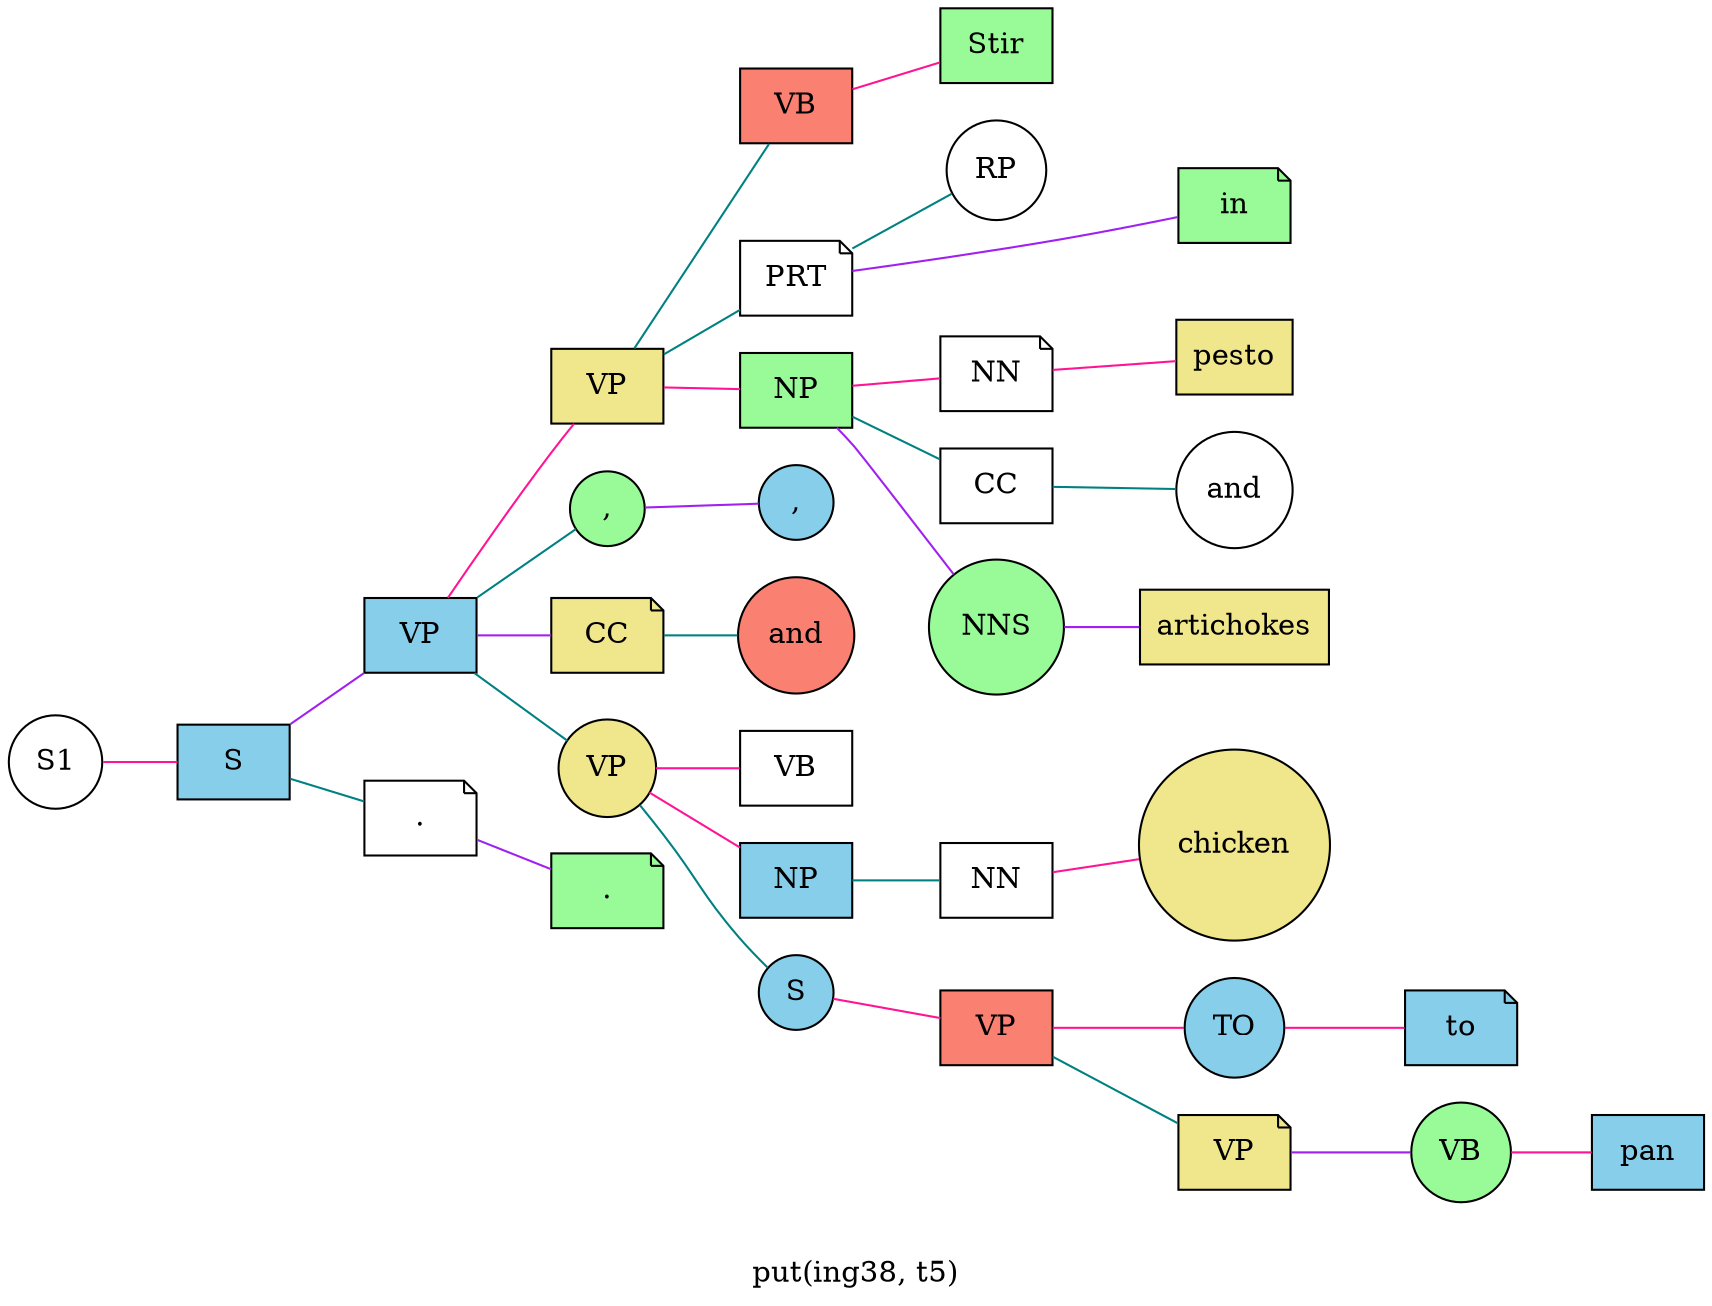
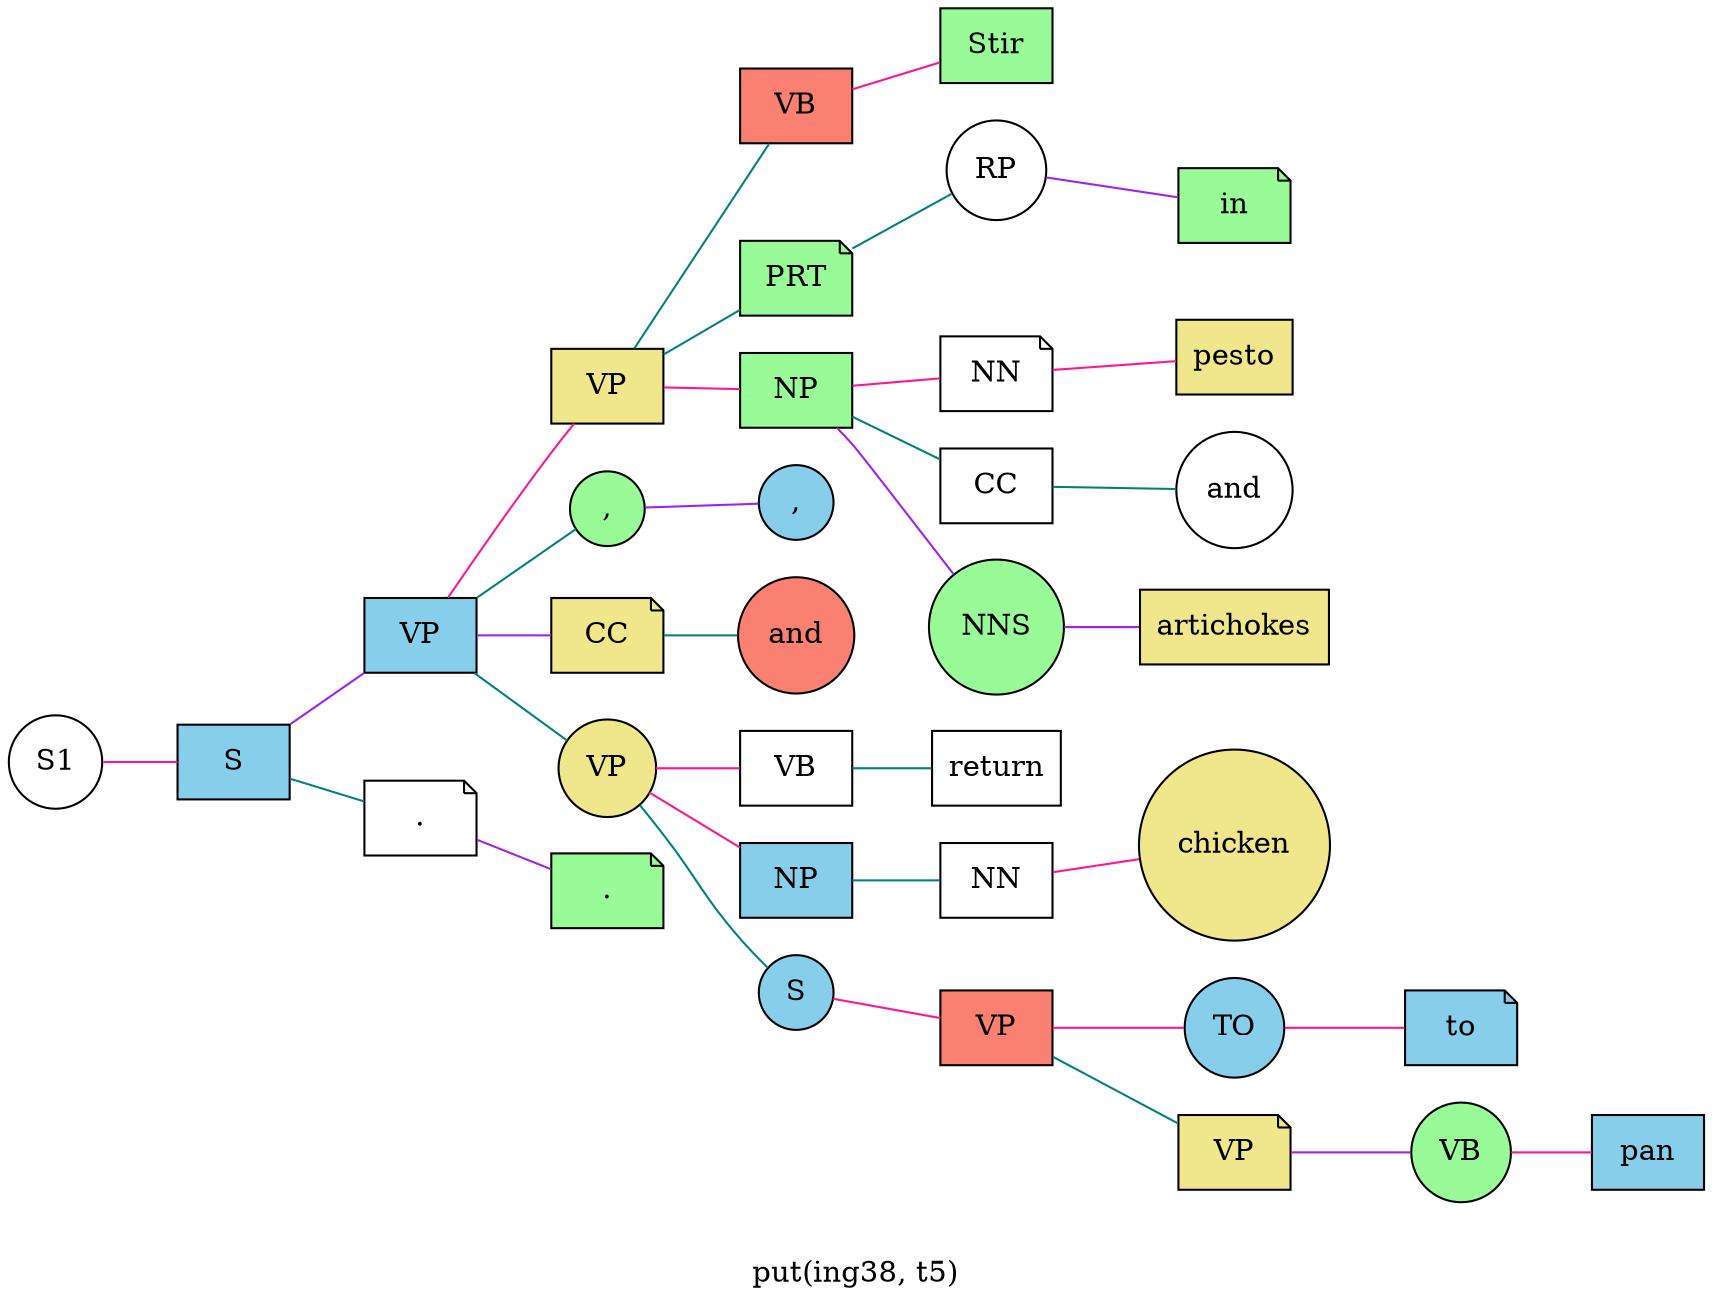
  graph {
    label="put(ing38, t5)"
    rankdir=LR
    node [fillcolor=white shape=box style=filled]
    edge [color=deeppink]
    n1 [label=S1 shape=circle]
    n2 [fillcolor=skyblue label=S]
    n3 [fillcolor=skyblue label=VP]
    n4 [label="." shape=note]
    n5 [fillcolor=khaki label=VP]
    n6 [fillcolor=palegreen label="," shape=circle]
    n7 [fillcolor=khaki label=CC shape=note]
    n8 [fillcolor=khaki label=VP shape=circle]
    n9 [fillcolor=palegreen label="." shape=note]
    n10 [fillcolor=salmon label=VB]
-   n11 [label=PRT shape=note]
+   n11 [fillcolor=palegreen label=PRT shape=note]
    n12 [fillcolor=palegreen label=NP]
    n13 [fillcolor=skyblue label="," shape=circle]
    n14 [fillcolor=salmon label=and shape=circle]
    n15 [label=VB]
    n16 [fillcolor=skyblue label=NP]
    n17 [fillcolor=skyblue label=S shape=circle]
    n18 [fillcolor=palegreen label=Stir]
    n19 [label=RP shape=circle]
    n20 [label=NN shape=note]
    n21 [label=CC]
    n22 [fillcolor=palegreen label=NNS shape=circle]
    n23 [fillcolor=palegreen label=in shape=note]
    n24 [fillcolor=khaki label=pesto]
    n25 [label=and shape=circle]
    n26 [fillcolor=khaki label=artichokes]
+   n27 [label=return]
    n28 [label=NN]
    n29 [fillcolor=salmon label=VP]
    n30 [fillcolor=khaki label=chicken shape=circle]
    n31 [fillcolor=skyblue label=TO shape=circle]
    n32 [fillcolor=khaki label=VP shape=note]
    n33 [fillcolor=skyblue label=to shape=note]
    n34 [fillcolor=palegreen label=VB shape=circle]
    n35 [fillcolor=skyblue label=pan]
    n1 -- n2
    n2 -- n3 [color=purple]
    n2 -- n4 [color=teal]
    n3 -- n5
    n3 -- n6 [color=teal]
    n3 -- n7 [color=purple]
    n3 -- n8 [color=teal]
    n4 -- n9 [color=purple]
    n5 -- n10 [color=teal]
    n5 -- n11 [color=teal]
    n5 -- n12
    n6 -- n13 [color=purple]
    n7 -- n14 [color=teal]
    n8 -- n15
    n8 -- n16
    n8 -- n17 [color=teal]
    n10 -- n18
    n11 -- n19 [color=teal]
    n12 -- n20
    n12 -- n21 [color=teal]
    n12 -- n22 [color=purple]
+   n15 -- n27 [color=teal]
    n16 -- n28 [color=teal]
    n17 -- n29
-   n11 -- n23 [color=purple]
+   n19 -- n23 [color=purple]
    n20 -- n24
    n21 -- n25 [color=teal]
    n22 -- n26 [color=purple]
    n28 -- n30
    n29 -- n31
    n29 -- n32 [color=teal]
    n31 -- n33
    n32 -- n34 [color=purple]
    n34 -- n35
  }
